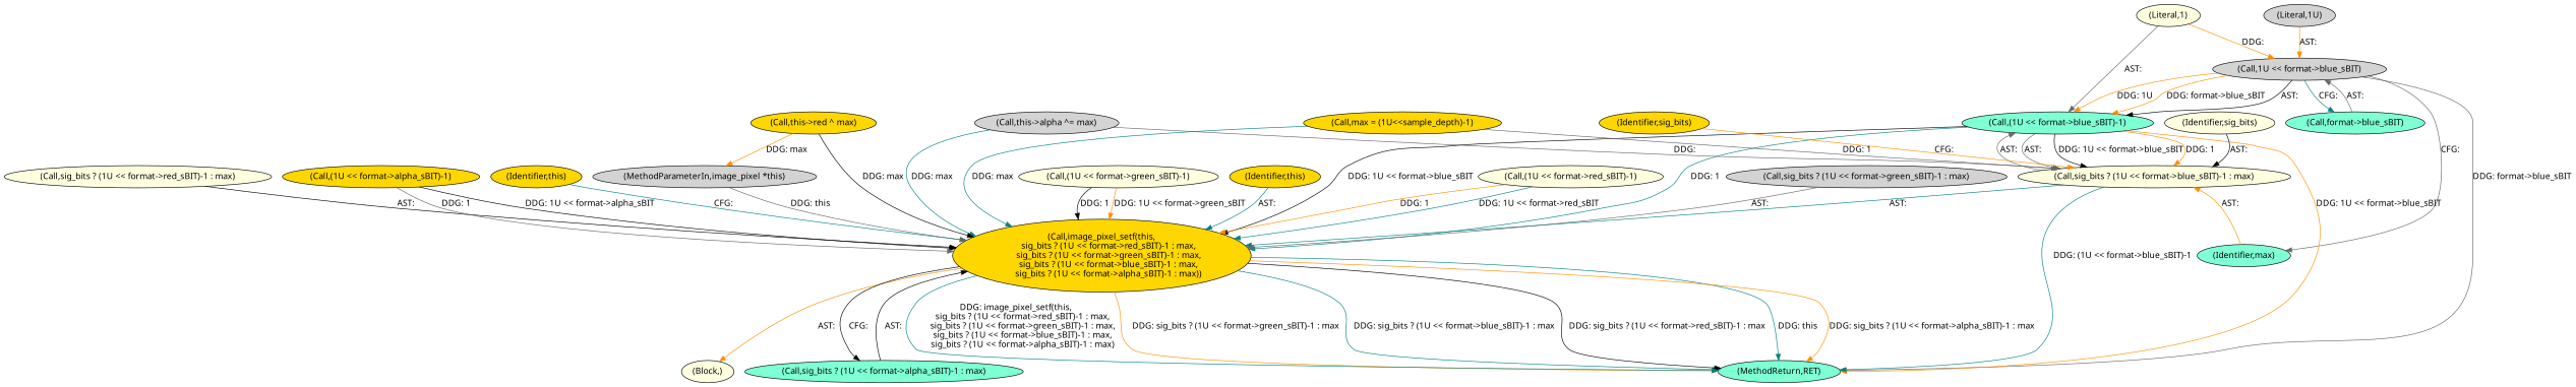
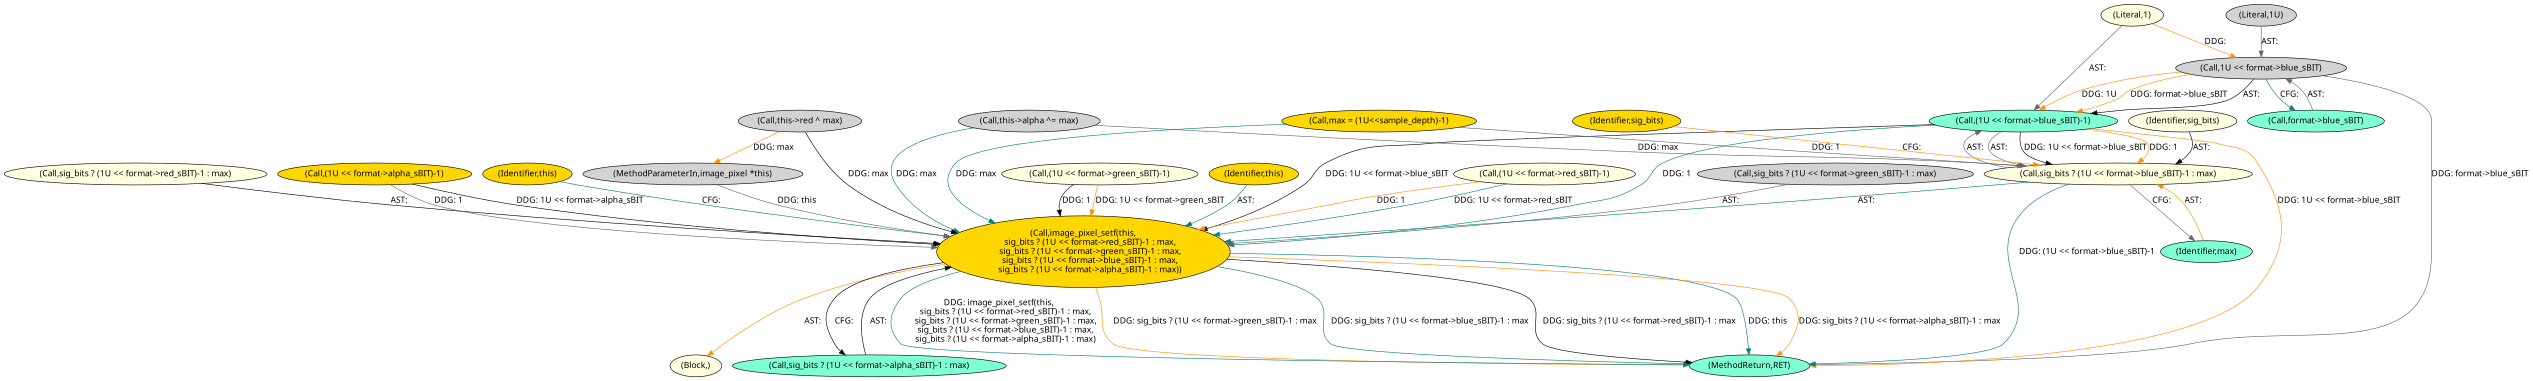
  digraph {
    fontname="Noto Sans"
    node [fillcolor=lightyellow fontname="Noto Sans" style=filled]
    edge [color=darkorange fontname="Noto Sans"]
    n1 [fillcolor=lightgrey label="(Call,1U << format->blue_sBIT)"]
    n2 [fillcolor=aquamarine label="(Call,(1U << format->blue_sBIT)-1)"]
    n3 [fillcolor=aquamarine label="(Call,format->blue_sBIT)"]
    n4 [fillcolor=aquamarine label="(MethodReturn,RET)"]
    n5 [fillcolor=gold label="(Call,image_pixel_setf(this,\n      sig_bits ? (1U << format->red_sBIT)-1 : max,\n      sig_bits ? (1U << format->green_sBIT)-1 : max,\n      sig_bits ? (1U << format->blue_sBIT)-1 : max,\n      sig_bits ? (1U << format->alpha_sBIT)-1 : max))"]
    n6 [label="(Call,sig_bits ? (1U << format->blue_sBIT)-1 : max)"]
    n7 [label="(Block,)"]
    n8 [fillcolor=aquamarine label="(Call,sig_bits ? (1U << format->alpha_sBIT)-1 : max)"]
    n9 [fillcolor=aquamarine label="(Identifier,max)"]
    n10 [label="(Literal,1)"]
    n11 [label="(Call,(1U << format->red_sBIT)-1)"]
    n12 [fillcolor=lightgrey label="(Call,sig_bits ? (1U << format->green_sBIT)-1 : max)"]
    n13 [label="(Identifier,sig_bits)"]
    n14 [label="(Call,sig_bits ? (1U << format->red_sBIT)-1 : max)"]
    n15 [fillcolor=gold label="(Identifier,sig_bits)"]
    n16 [fillcolor=lightgrey label="(Call,this->alpha ^= max)"]
    n17 [fillcolor=lightgrey label="(Literal,1U)"]
    n18 [fillcolor=gold label="(Call,max = (1U<<sample_depth)-1)"]
    n19 [fillcolor=gold label="(Call,(1U << format->alpha_sBIT)-1)"]
    n20 [fillcolor=gold label="(Identifier,this)"]
-   n21 [fillcolor=gold label="(Call,this->red ^ max)"]
+   n21 [fillcolor=lightgrey label="(Call,this->red ^ max)"]
    n22 [fillcolor=lightgrey label="(MethodParameterIn,image_pixel *this)"]
    n23 [label="(Call,(1U << format->green_sBIT)-1)"]
    n24 [fillcolor=gold label="(Identifier,this)"]
    n1 -> n2 [color=black label="AST: "]
    n1 -> n2 [label="DDG: 1U"]
    n1 -> n2 [label="DDG: format->blue_sBIT"]
    n1 -> n3 [color=teal label="CFG: "]
    n1 -> n4 [color=gray40 label="DDG: format->blue_sBIT"]
    n2 -> n4 [label="DDG: 1U << format->blue_sBIT"]
    n2 -> n5 [color=black label="DDG: 1U << format->blue_sBIT"]
    n2 -> n5 [color=teal label="DDG: 1"]
    n2 -> n6 [color=gray40 label="AST: "]
    n2 -> n6 [color=black label="DDG: 1U << format->blue_sBIT"]
    n2 -> n6 [label="DDG: 1"]
    n3 -> n1 [color=gray40 label="AST: "]
    n5 -> n4 [label="DDG: sig_bits ? (1U << format->green_sBIT)-1 : max"]
    n5 -> n4 [color=teal label="DDG: sig_bits ? (1U << format->blue_sBIT)-1 : max"]
    n5 -> n4 [color=black label="DDG: sig_bits ? (1U << format->red_sBIT)-1 : max"]
    n5 -> n4 [color=teal label="DDG: this"]
    n5 -> n4 [label="DDG: sig_bits ? (1U << format->alpha_sBIT)-1 : max"]
    n5 -> n4 [color=teal label="DDG: image_pixel_setf(this,\n      sig_bits ? (1U << format->red_sBIT)-1 : max,\n      sig_bits ? (1U << format->green_sBIT)-1 : max,\n      sig_bits ? (1U << format->blue_sBIT)-1 : max,\n      sig_bits ? (1U << format->alpha_sBIT)-1 : max)"]
    n5 -> n7 [label="AST: "]
    n5 -> n8 [color=black label="CFG: "]
    n6 -> n2 [color=gray40 label="AST: "]
    n6 -> n4 [color=teal label="DDG: (1U << format->blue_sBIT)-1"]
    n6 -> n5 [color=teal label="AST: "]
-   n1 -> n9 [color=gray40 label="CFG: "]
+   n6 -> n9 [color=gray40 label="CFG: "]
    n8 -> n5 [color=black label="AST: "]
    n9 -> n6 [label="AST: "]
    n10 -> n1 [label="DDG: "]
    n10 -> n2 [color=gray40 label="AST: "]
    n11 -> n5 [color=teal label="DDG: 1U << format->red_sBIT"]
    n11 -> n5 [label="DDG: 1"]
    n12 -> n5 [color=gray40 label="AST: "]
    n13 -> n6 [color=black label="AST: "]
    n14 -> n5 [color=black label="AST: "]
    n15 -> n6 [label="CFG: "]
    n16 -> n5 [color=teal label="DDG: max"]
-   n16 -> n6 [color=gray40 label="DDG: "]
-   n17 -> n1 [label="AST: "]
+   n16 -> n6 [color=gray40 label="DDG: max"]
+   n17 -> n1 [color=gray40 label="AST: "]
    n18 -> n5 [color=teal label="DDG: max"]
    n18 -> n6 [color=gray40 label="DDG: 1"]
    n19 -> n5 [color=black label="DDG: 1U << format->alpha_sBIT"]
    n19 -> n5 [color=gray40 label="DDG: 1"]
    n20 -> n5 [color=teal label="CFG: "]
    n21 -> n5 [color=black label="DDG: max"]
    n21 -> n22 [label="DDG: max"]
    n22 -> n5 [color=gray40 label="DDG: this"]
    n23 -> n5 [label="DDG: 1U << format->green_sBIT"]
    n23 -> n5 [color=black label="DDG: 1"]
    n24 -> n5 [color=teal label="AST: "]
  }
